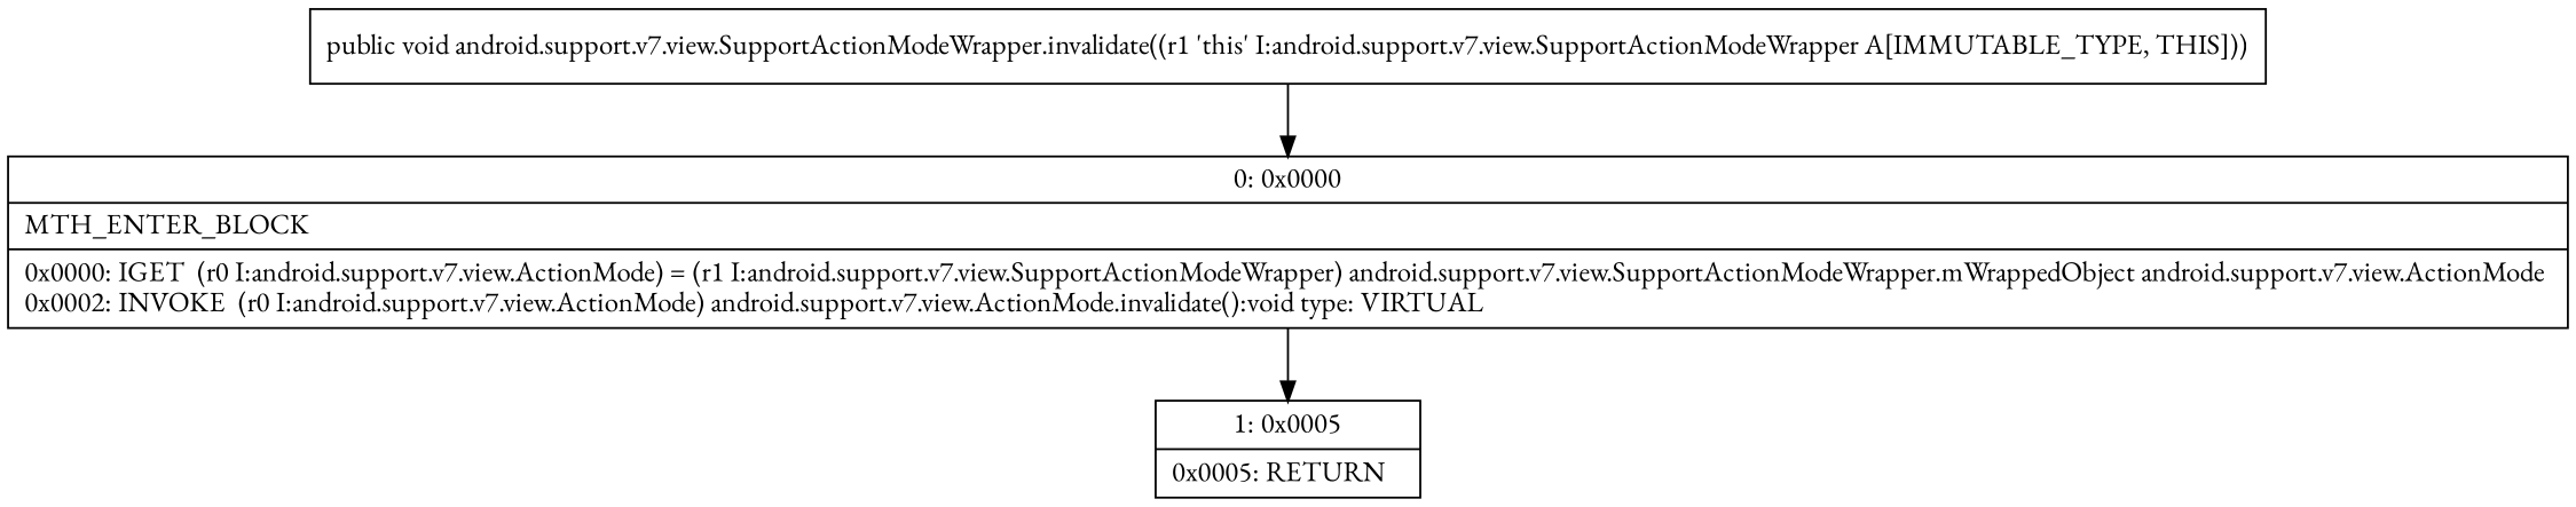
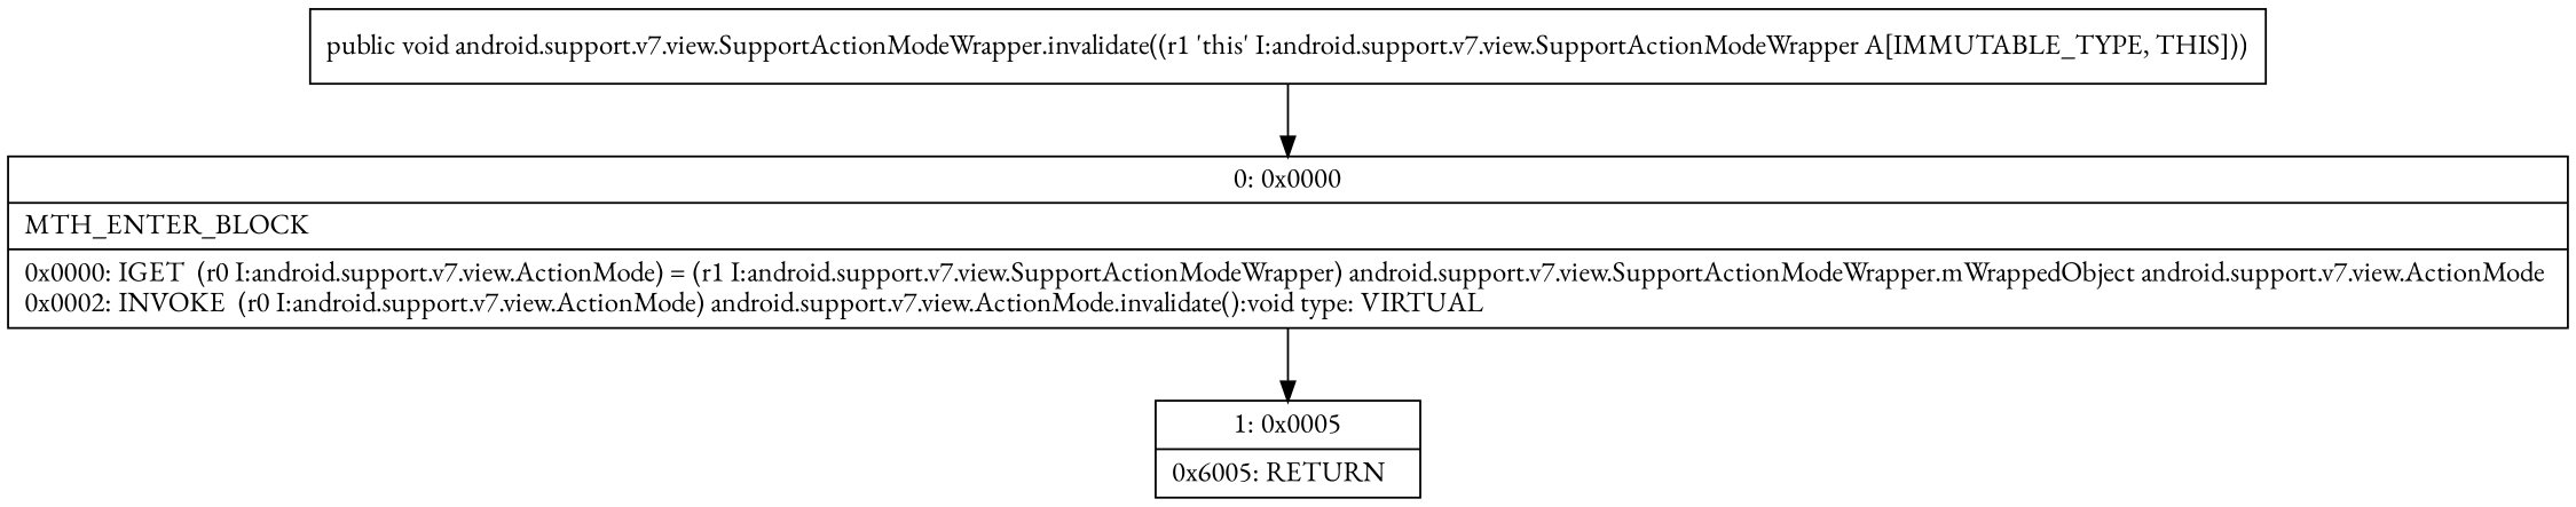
  digraph {
    fontname="EB Garamond"
    node [shape=record fontname="EB Garamond"]
    edge [fontname="EB Garamond"]
    n1 [label="{0\:\ 0x0000|MTH_ENTER_BLOCK\l|0x0000: IGET  (r0 I:android.support.v7.view.ActionMode) = (r1 I:android.support.v7.view.SupportActionModeWrapper) android.support.v7.view.SupportActionModeWrapper.mWrappedObject android.support.v7.view.ActionMode \l0x0002: INVOKE  (r0 I:android.support.v7.view.ActionMode) android.support.v7.view.ActionMode.invalidate():void type: VIRTUAL \l}"]
-   n2 [label="{1\:\ 0x0005|0x0005: RETURN   \l}"]
+   n2 [label="{1\:\ 0x0005|0x6005: RETURN   \l}"]
    n3 [label="{public void android.support.v7.view.SupportActionModeWrapper.invalidate((r1 'this' I:android.support.v7.view.SupportActionModeWrapper A[IMMUTABLE_TYPE, THIS])) }"]
    n1 -> n2
    n3 -> n1
  }
